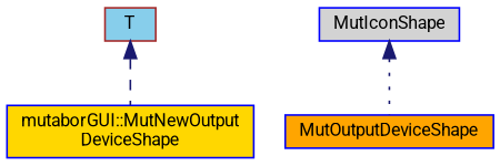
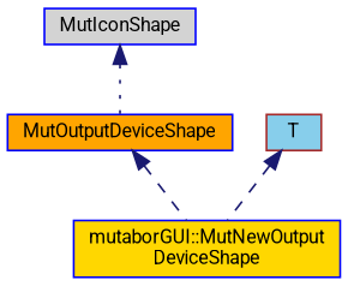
  digraph {
    fontname=Roboto
    node [color=blue fontname=Roboto fontsize=10 shape=record style=filled]
    edge [color=midnightblue dir=back fontname=Roboto fontsize=10 labelfontname=Sans labelfontsize=10 style=dashed]
    n1 [fillcolor=gold fontcolor=black height=0.2 label="mutaborGUI::MutNewOutput\lDeviceShape" width=0.4]
    n2 [fillcolor=orange height=0.2 label=MutOutputDeviceShape width=0.4]
    n3 [fillcolor=lightgrey height=0.2 label=MutIconShape width=0.4]
    n4 [color=brown fillcolor=skyblue height=0.2 label=T width=0.4]
+   n2 -> n1
    n3 -> n2 [style=dotted]
    n4 -> n1
  }
